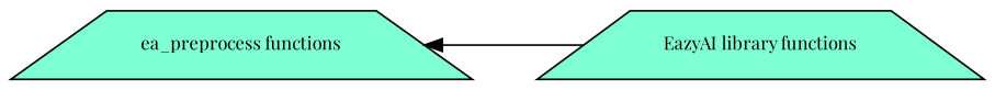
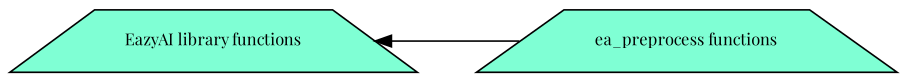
  digraph {
    rankdir=LR
    fontname="Playfair Display"
    node [color=black fontname="Playfair Display" fontsize=10 shape=trapezium style=filled fillcolor=aquamarine]
    n1 [height=0.2 label="EazyAI library functions" width=0.4]
    n2 [fontcolor=black height=0.2 label="ea_preprocess functions" width=0.4]
-   n2 -> n1 [dir=back fontname="Playfair Display" fontsize=10 labelfontname=Helvetica labelfontsize=10 shape=plaintext style=solid]
+   n1 -> n2 [dir=back fontname="Playfair Display" fontsize=10 labelfontname=Helvetica labelfontsize=10 shape=plaintext style=solid]
  }
